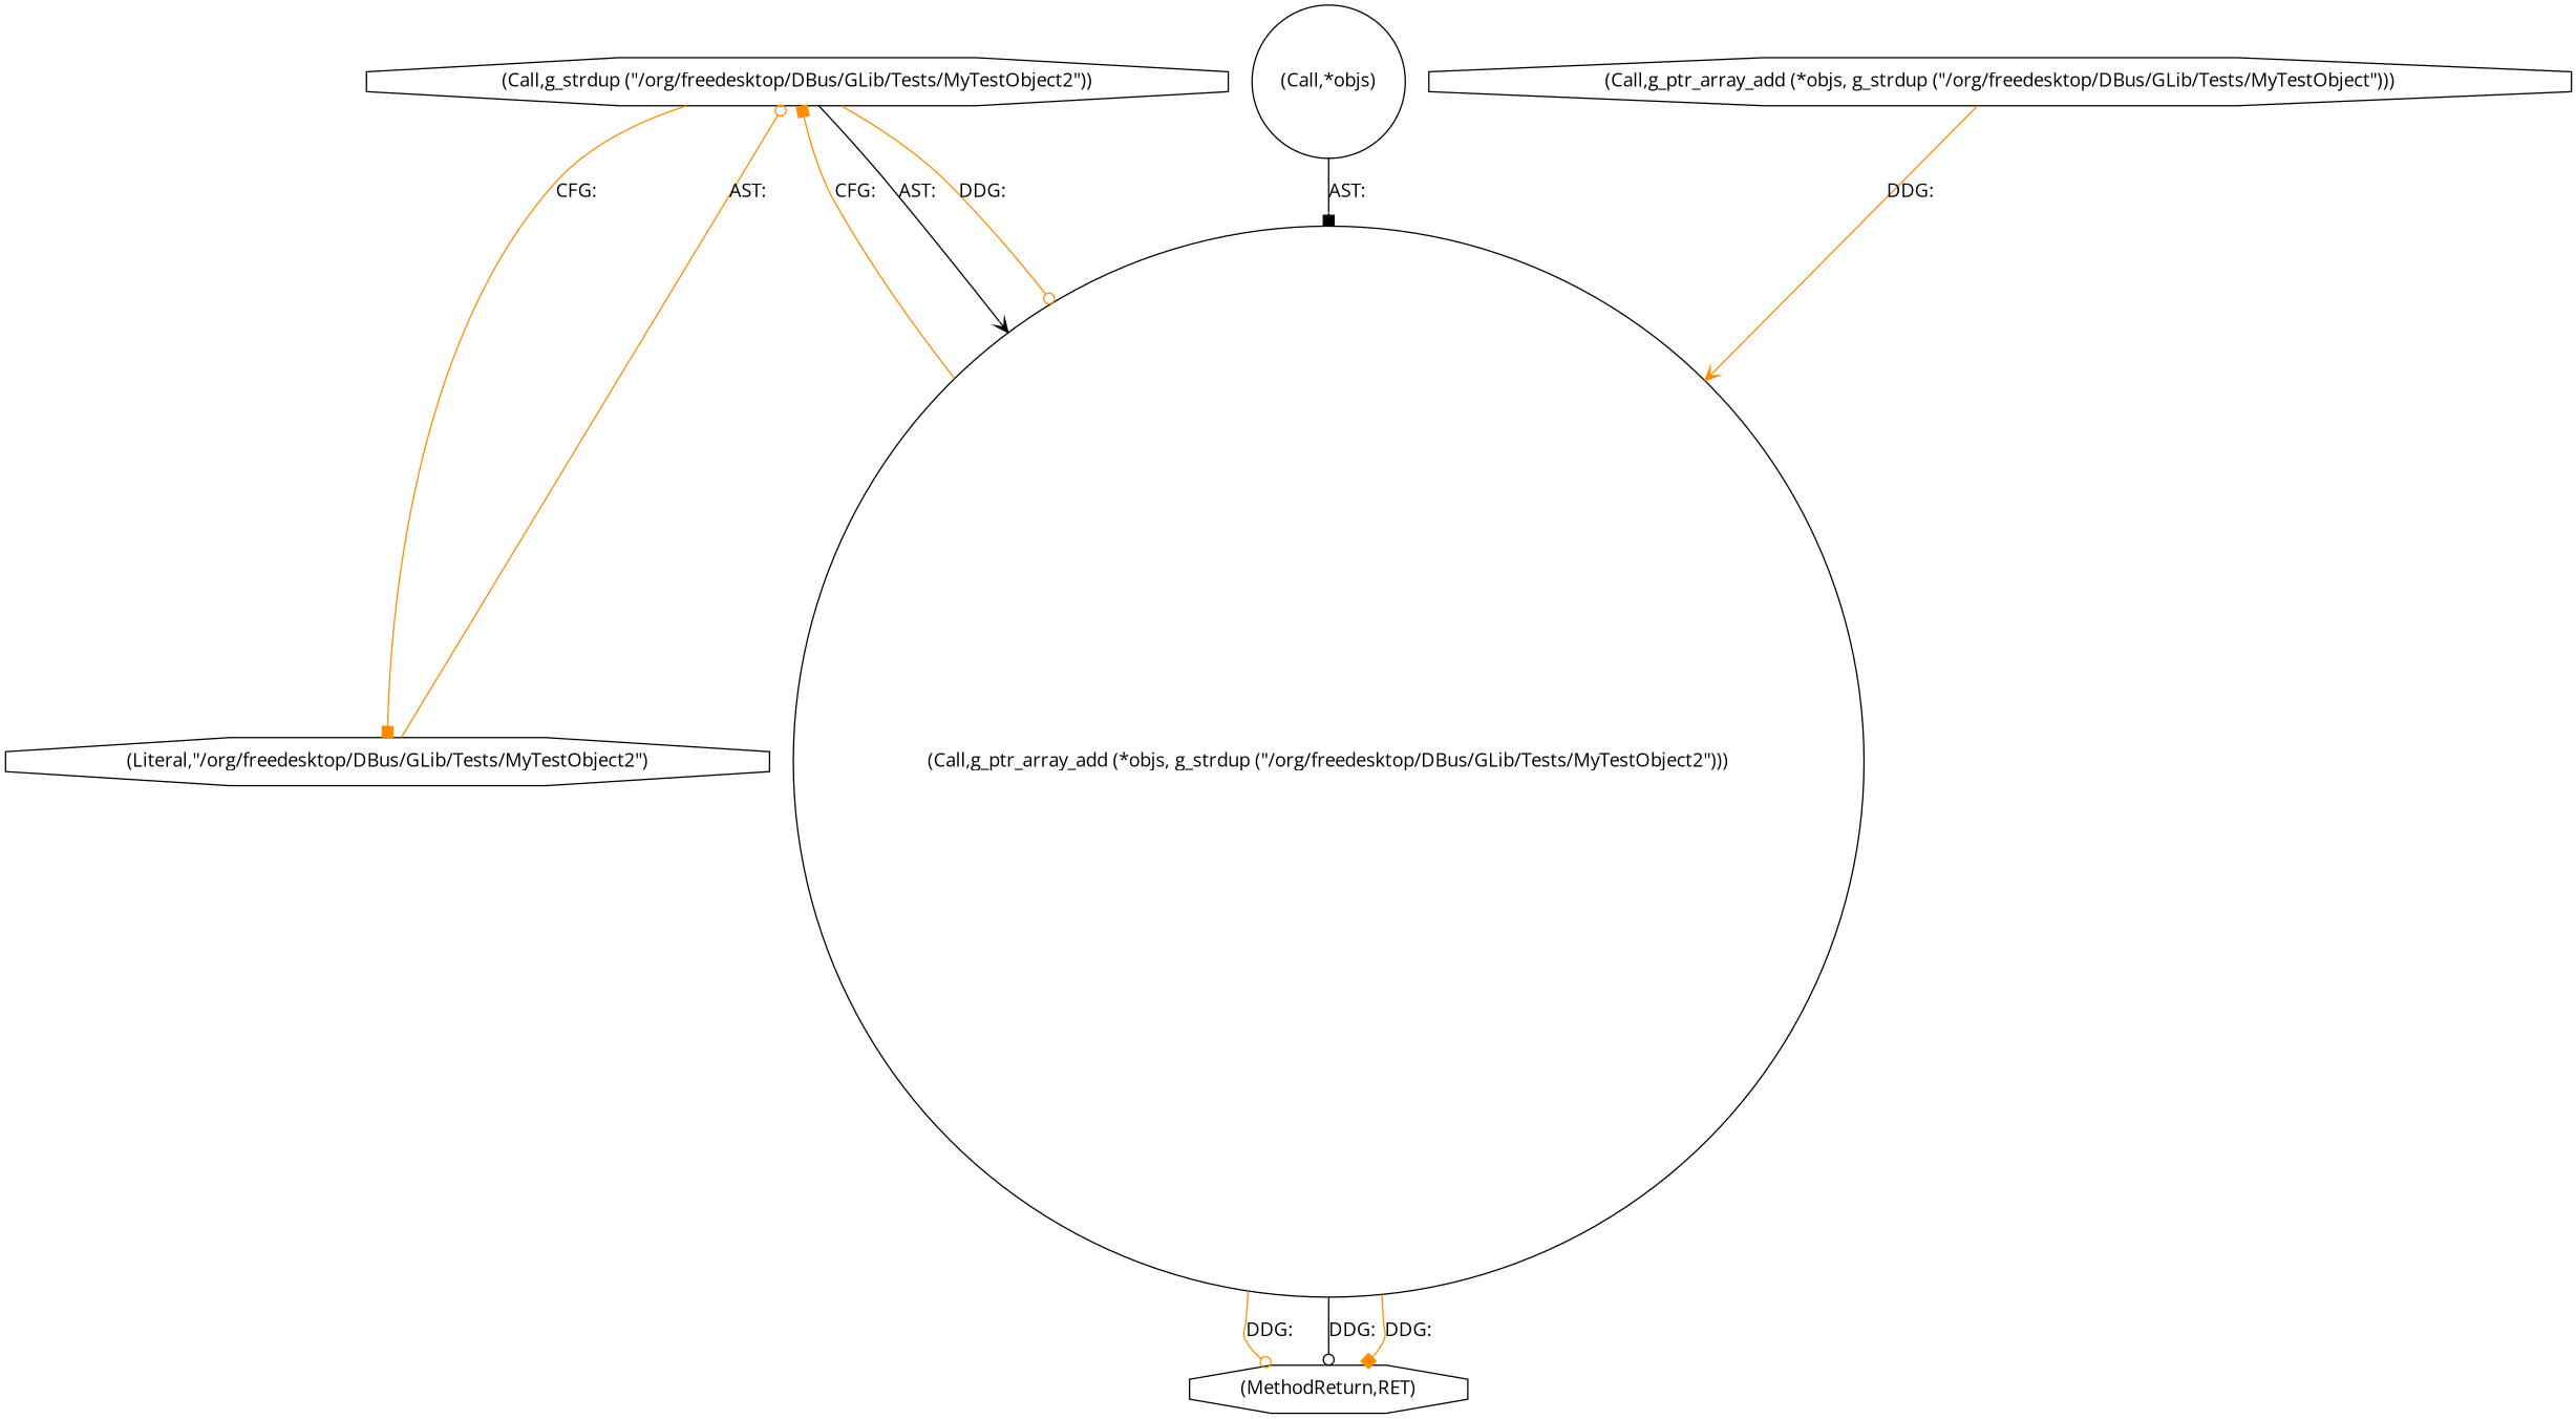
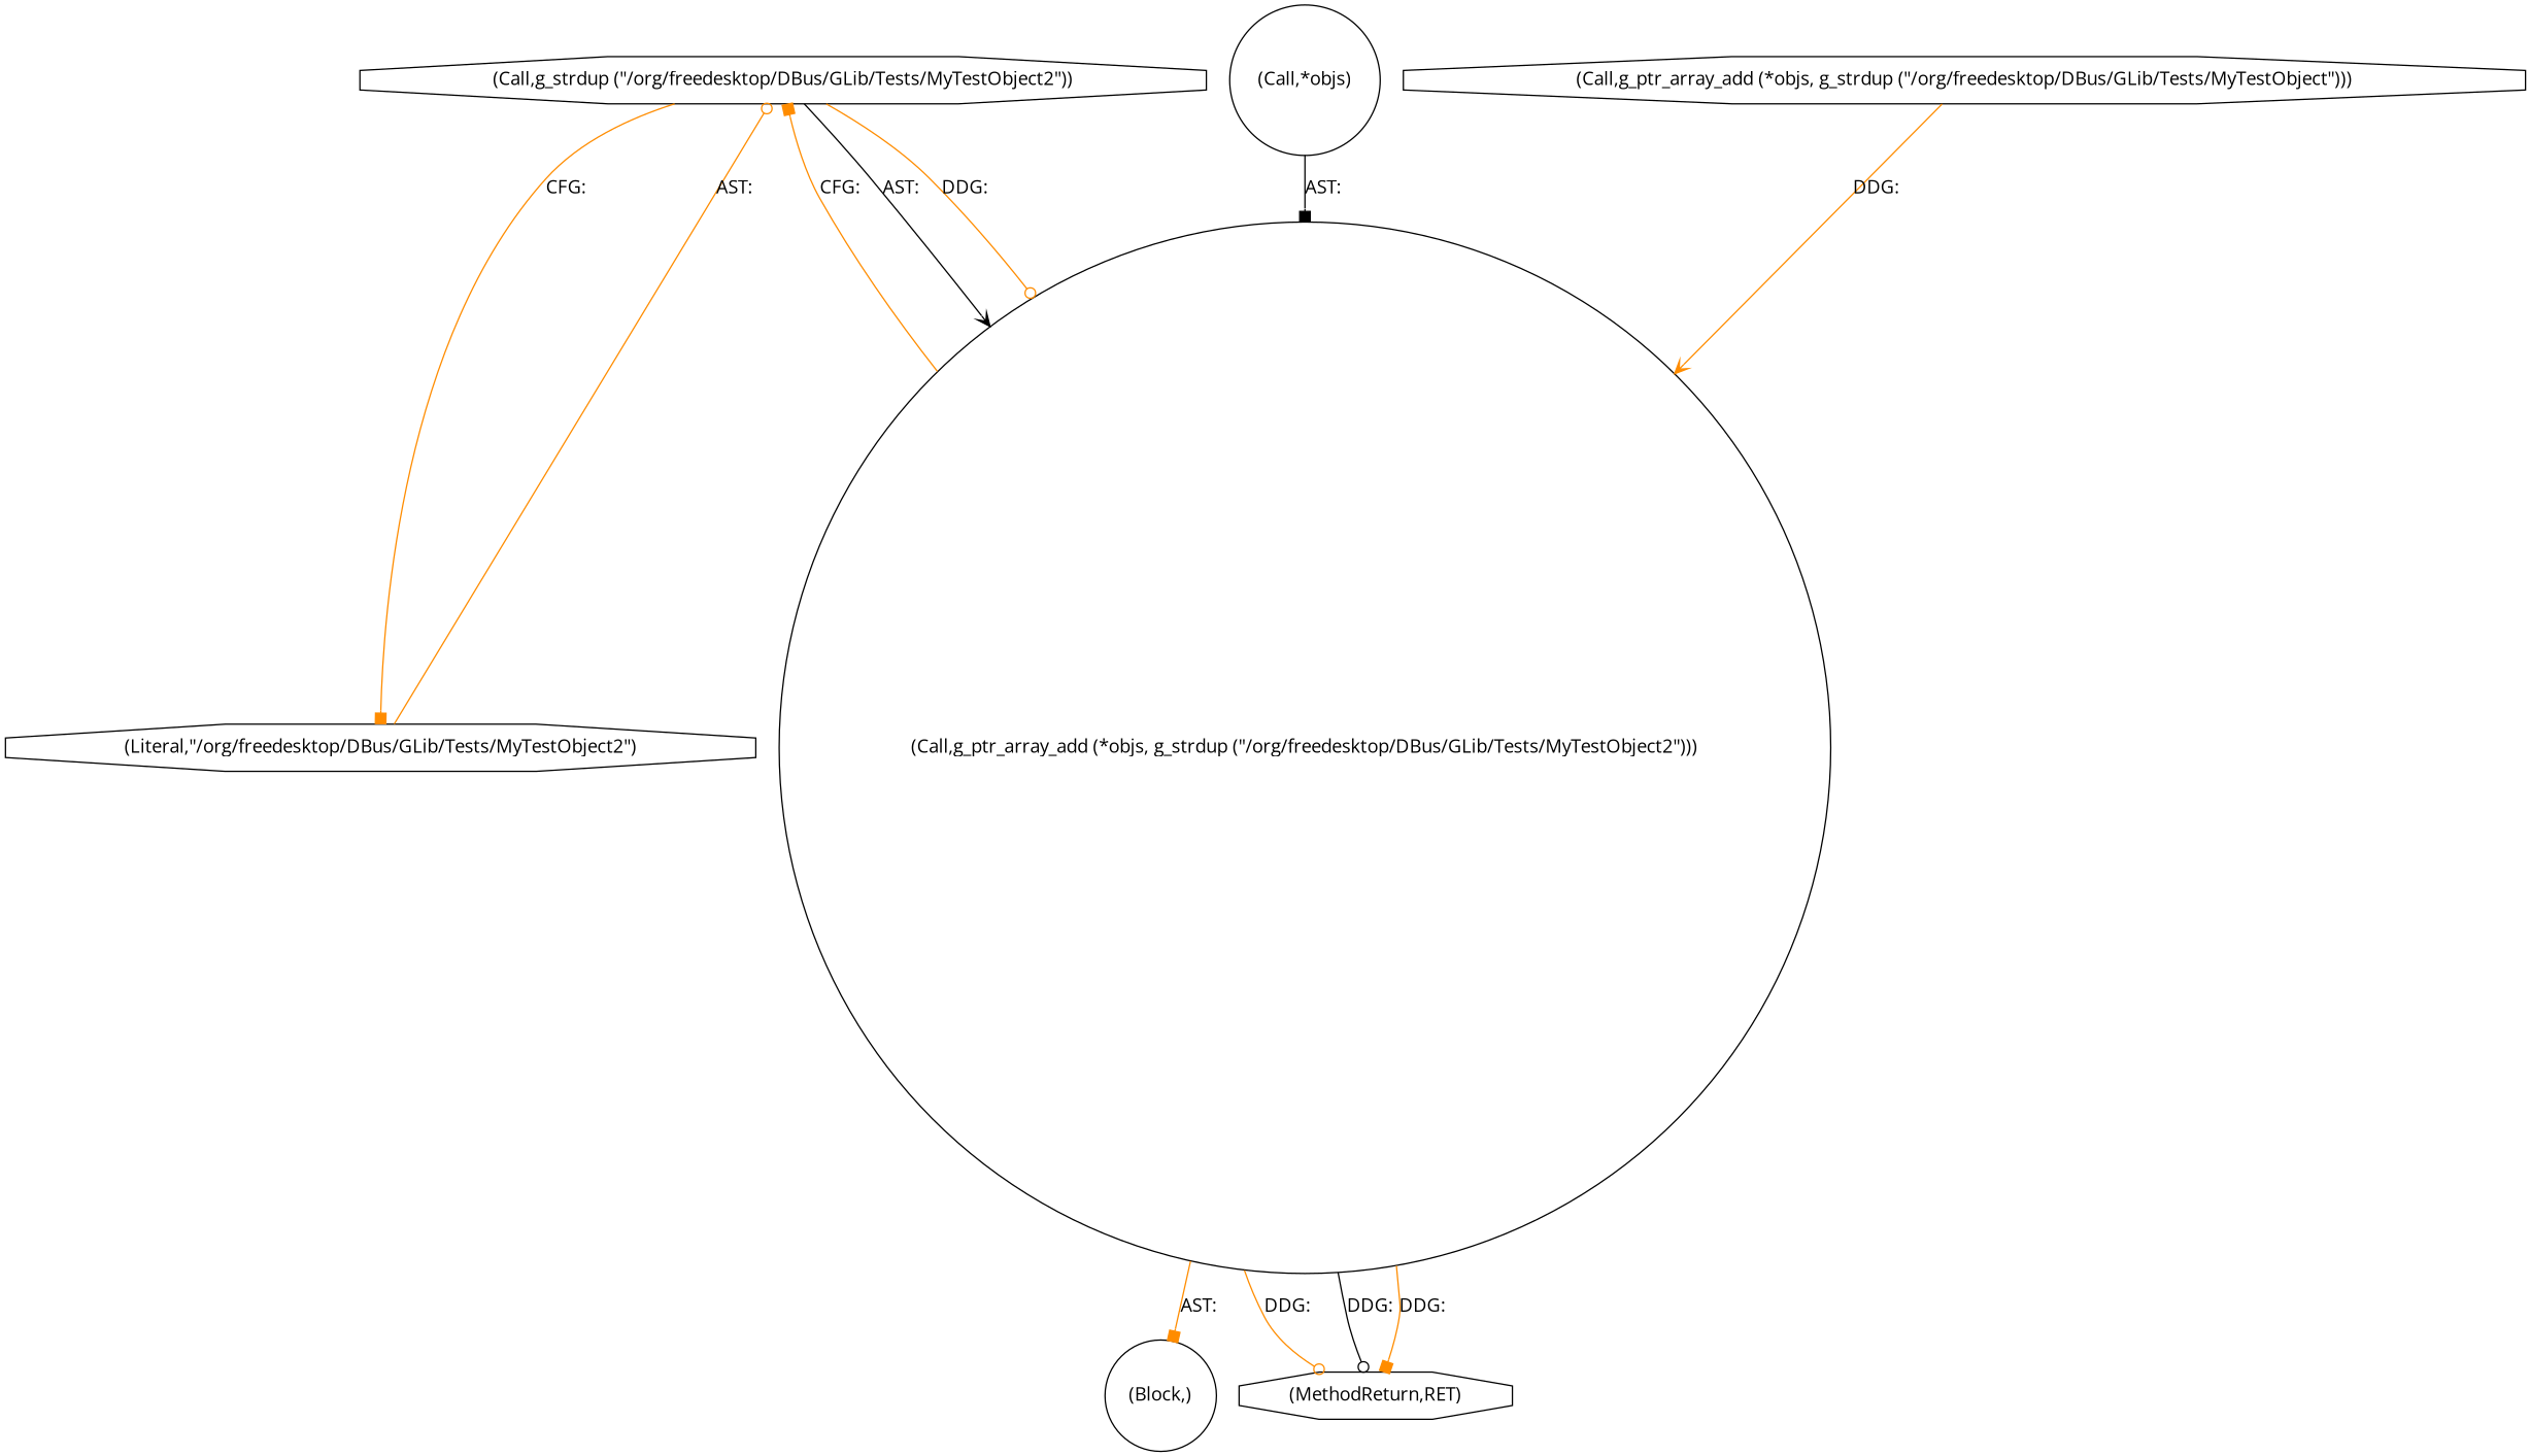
  digraph {
    fontname="Open Sans"
    node [fontname="Open Sans" shape=octagon]
    edge [arrowhead=box color=darkorange fontname="Open Sans"]
    n1 [label="(Call,g_strdup (\"/org/freedesktop/DBus/GLib/Tests/MyTestObject2\"))"]
    n2 [label="(Call,g_ptr_array_add (*objs, g_strdup (\"/org/freedesktop/DBus/GLib/Tests/MyTestObject2\")))" shape=circle]
    n3 [label="(Literal,\"/org/freedesktop/DBus/GLib/Tests/MyTestObject2\")"]
+   n4 [label="(Block,)" shape=circle]
    n5 [label="(MethodReturn,RET)"]
    n6 [label="(Call,*objs)" shape=circle]
    n7 [label="(Call,g_ptr_array_add (*objs, g_strdup (\"/org/freedesktop/DBus/GLib/Tests/MyTestObject\")))"]
    n1 -> n2 [arrowhead=vee color=black label="AST: "]
    n1 -> n2 [arrowhead=odot label="DDG: "]
    n1 -> n3 [label="CFG: "]
    n2 -> n1 [label="CFG: "]
+   n2 -> n4 [label="AST: "]
    n2 -> n5 [arrowhead=odot label="DDG: "]
    n2 -> n5 [arrowhead=odot color=black label="DDG: "]
    n2 -> n5 [label="DDG: "]
    n3 -> n1 [arrowhead=odot label="AST: "]
    n6 -> n2 [color=black label="AST: "]
    n7 -> n2 [arrowhead=vee label="DDG: "]
  }
